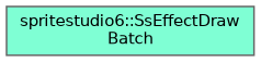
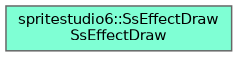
  digraph {
    rankdir=LR
-   n1 [color=grey40 fillcolor=aquamarine fontname=Helvetica fontsize=10 height=0.2 label="spritestudio6::SsEffectDraw\lBatch" shape=box style=filled width=0.4]
+   n1 [color=grey40 fillcolor=aquamarine fontname=Helvetica fontsize=10 height=0.2 label="spritestudio6::SsEffectDraw\lSsEffectDraw" shape=box style=filled width=0.4]
  }
